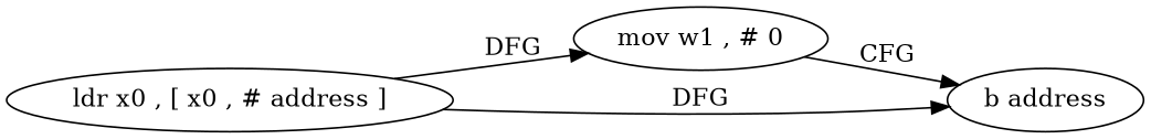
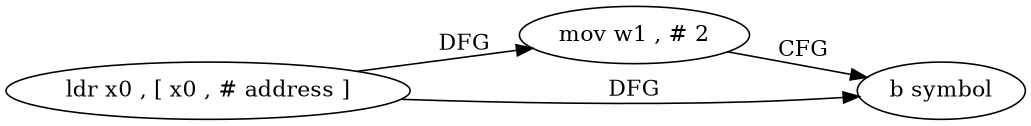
  digraph {
    rankdir=LR
    n1 [label="ldr x0 , [ x0 , # address ]"]
-   n2 [label="mov w1 , # 0"]
-   n3 [label="b address"]
+   n2 [label="mov w1 , # 2"]
+   n3 [label="b symbol"]
    n1 -> n2 [label=DFG]
    n1 -> n3 [label=DFG]
    n2 -> n3 [label=CFG]
  }
